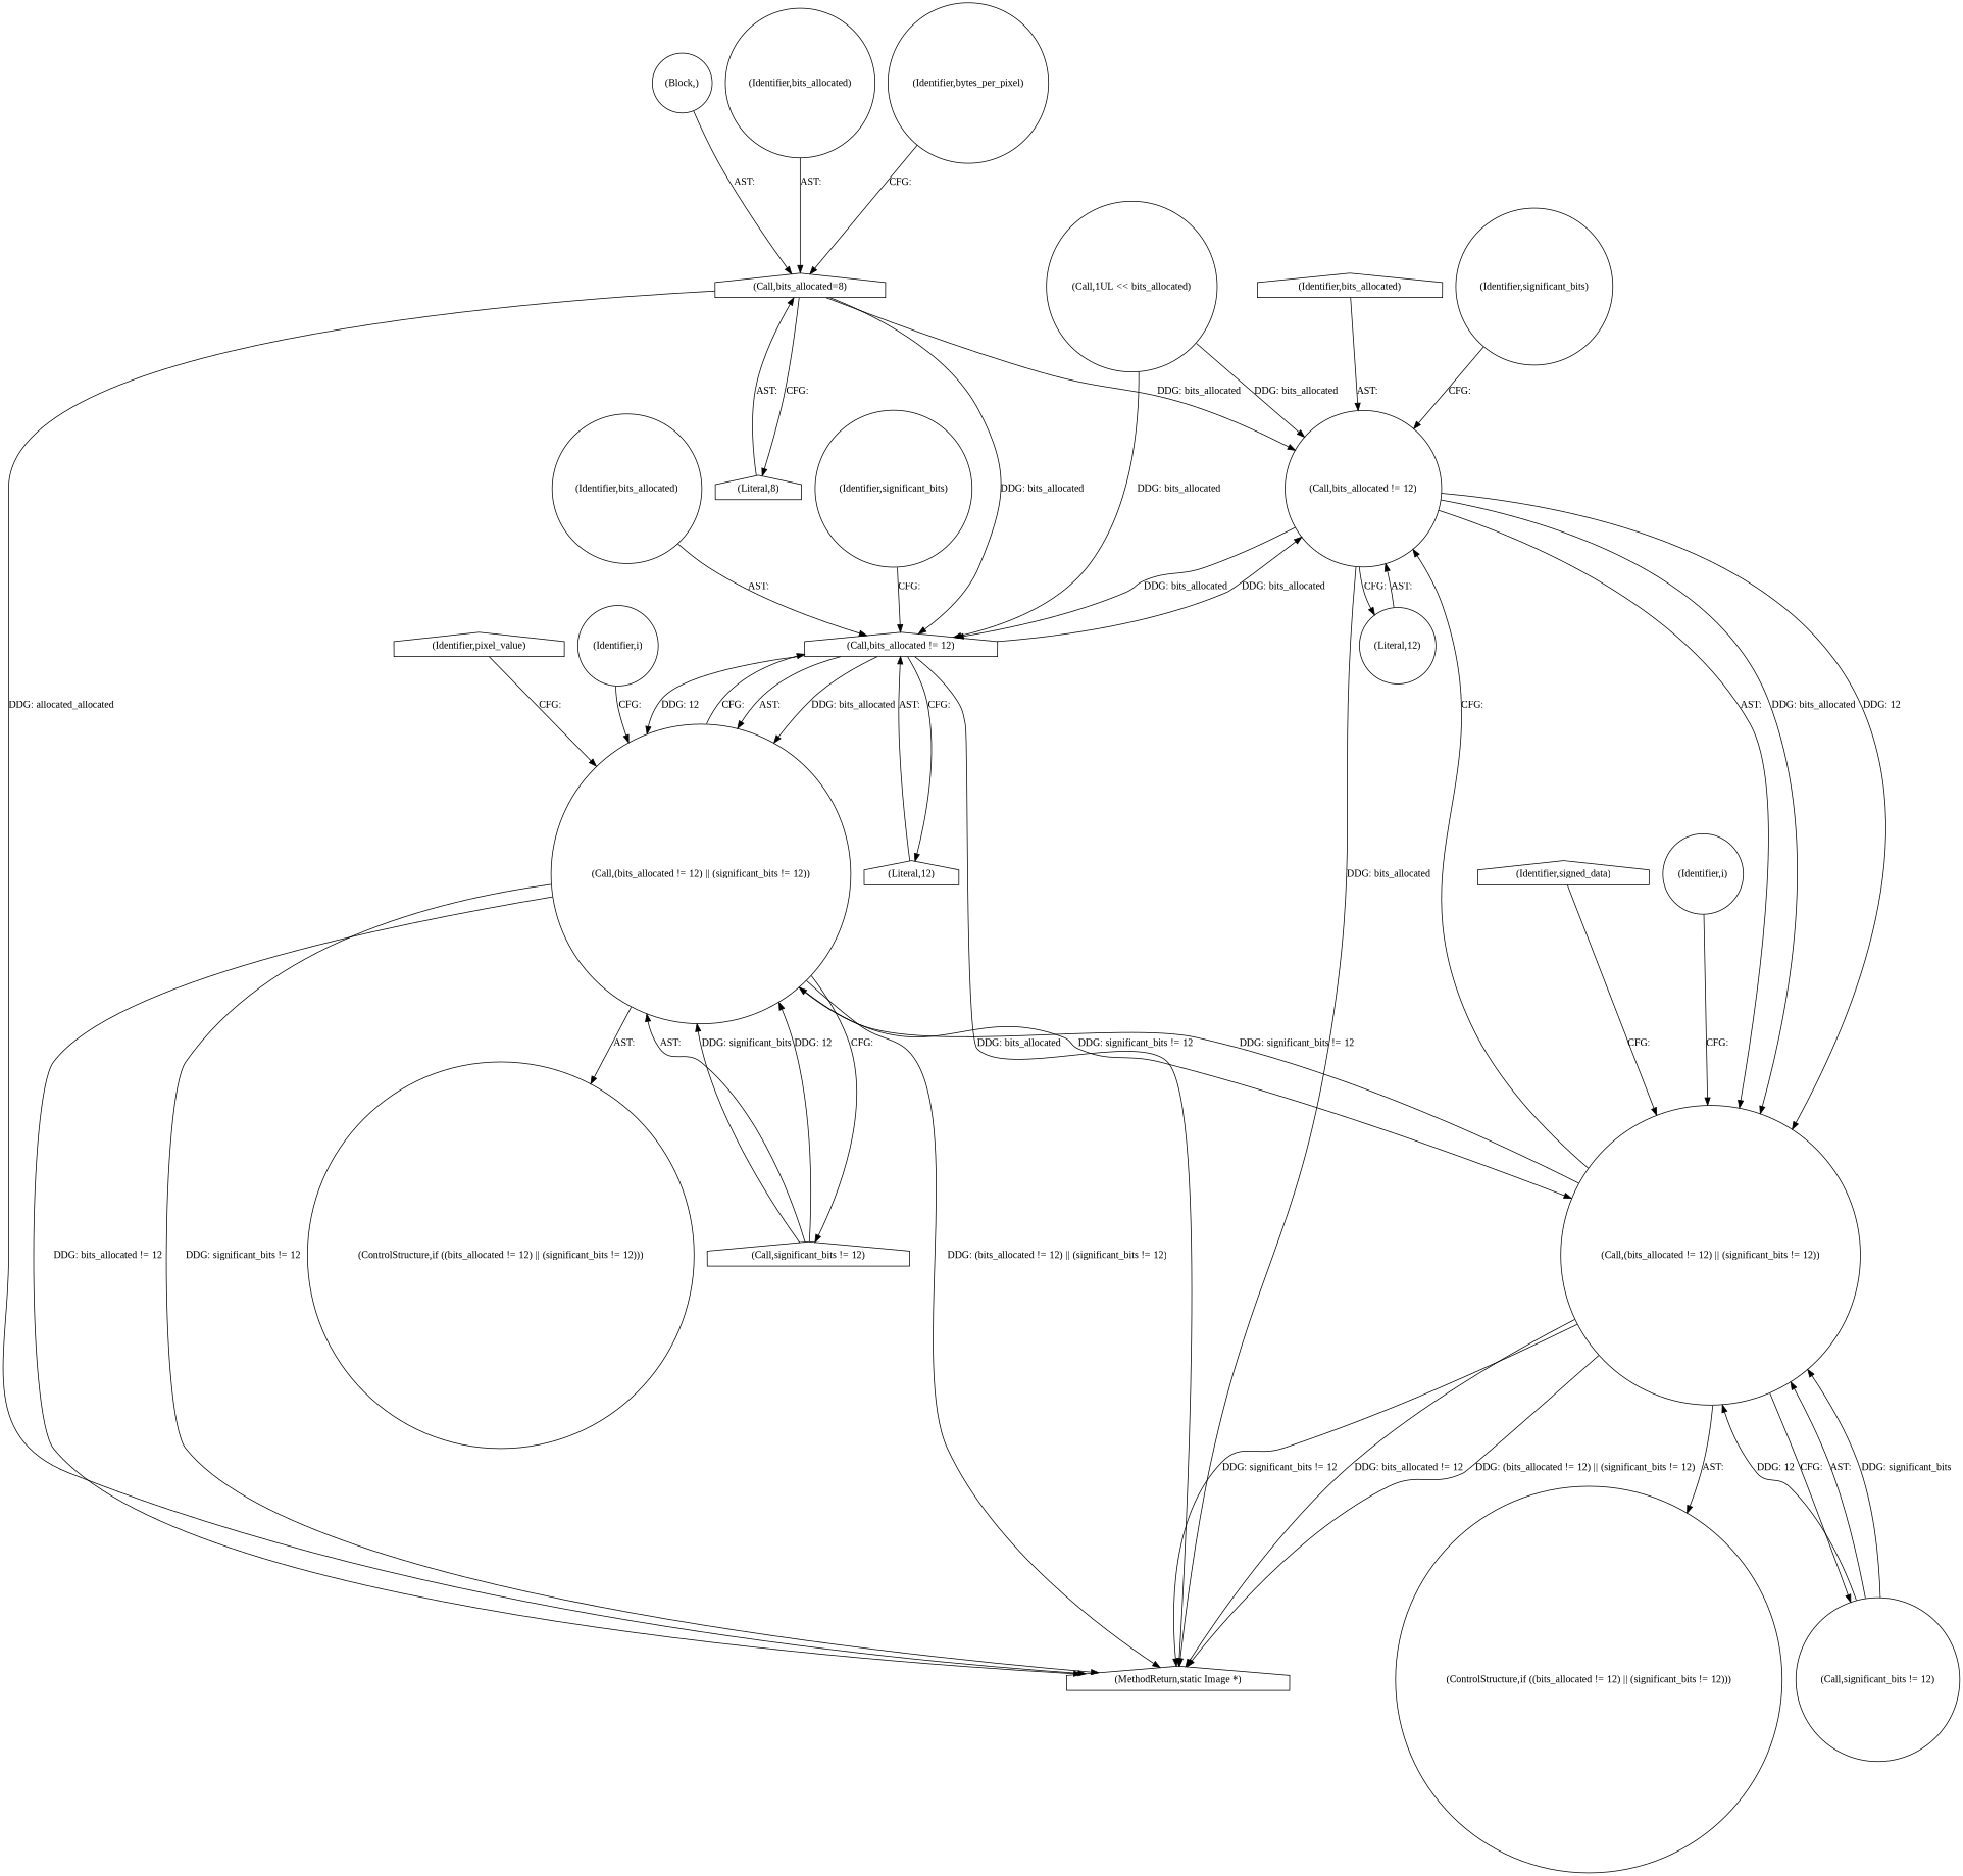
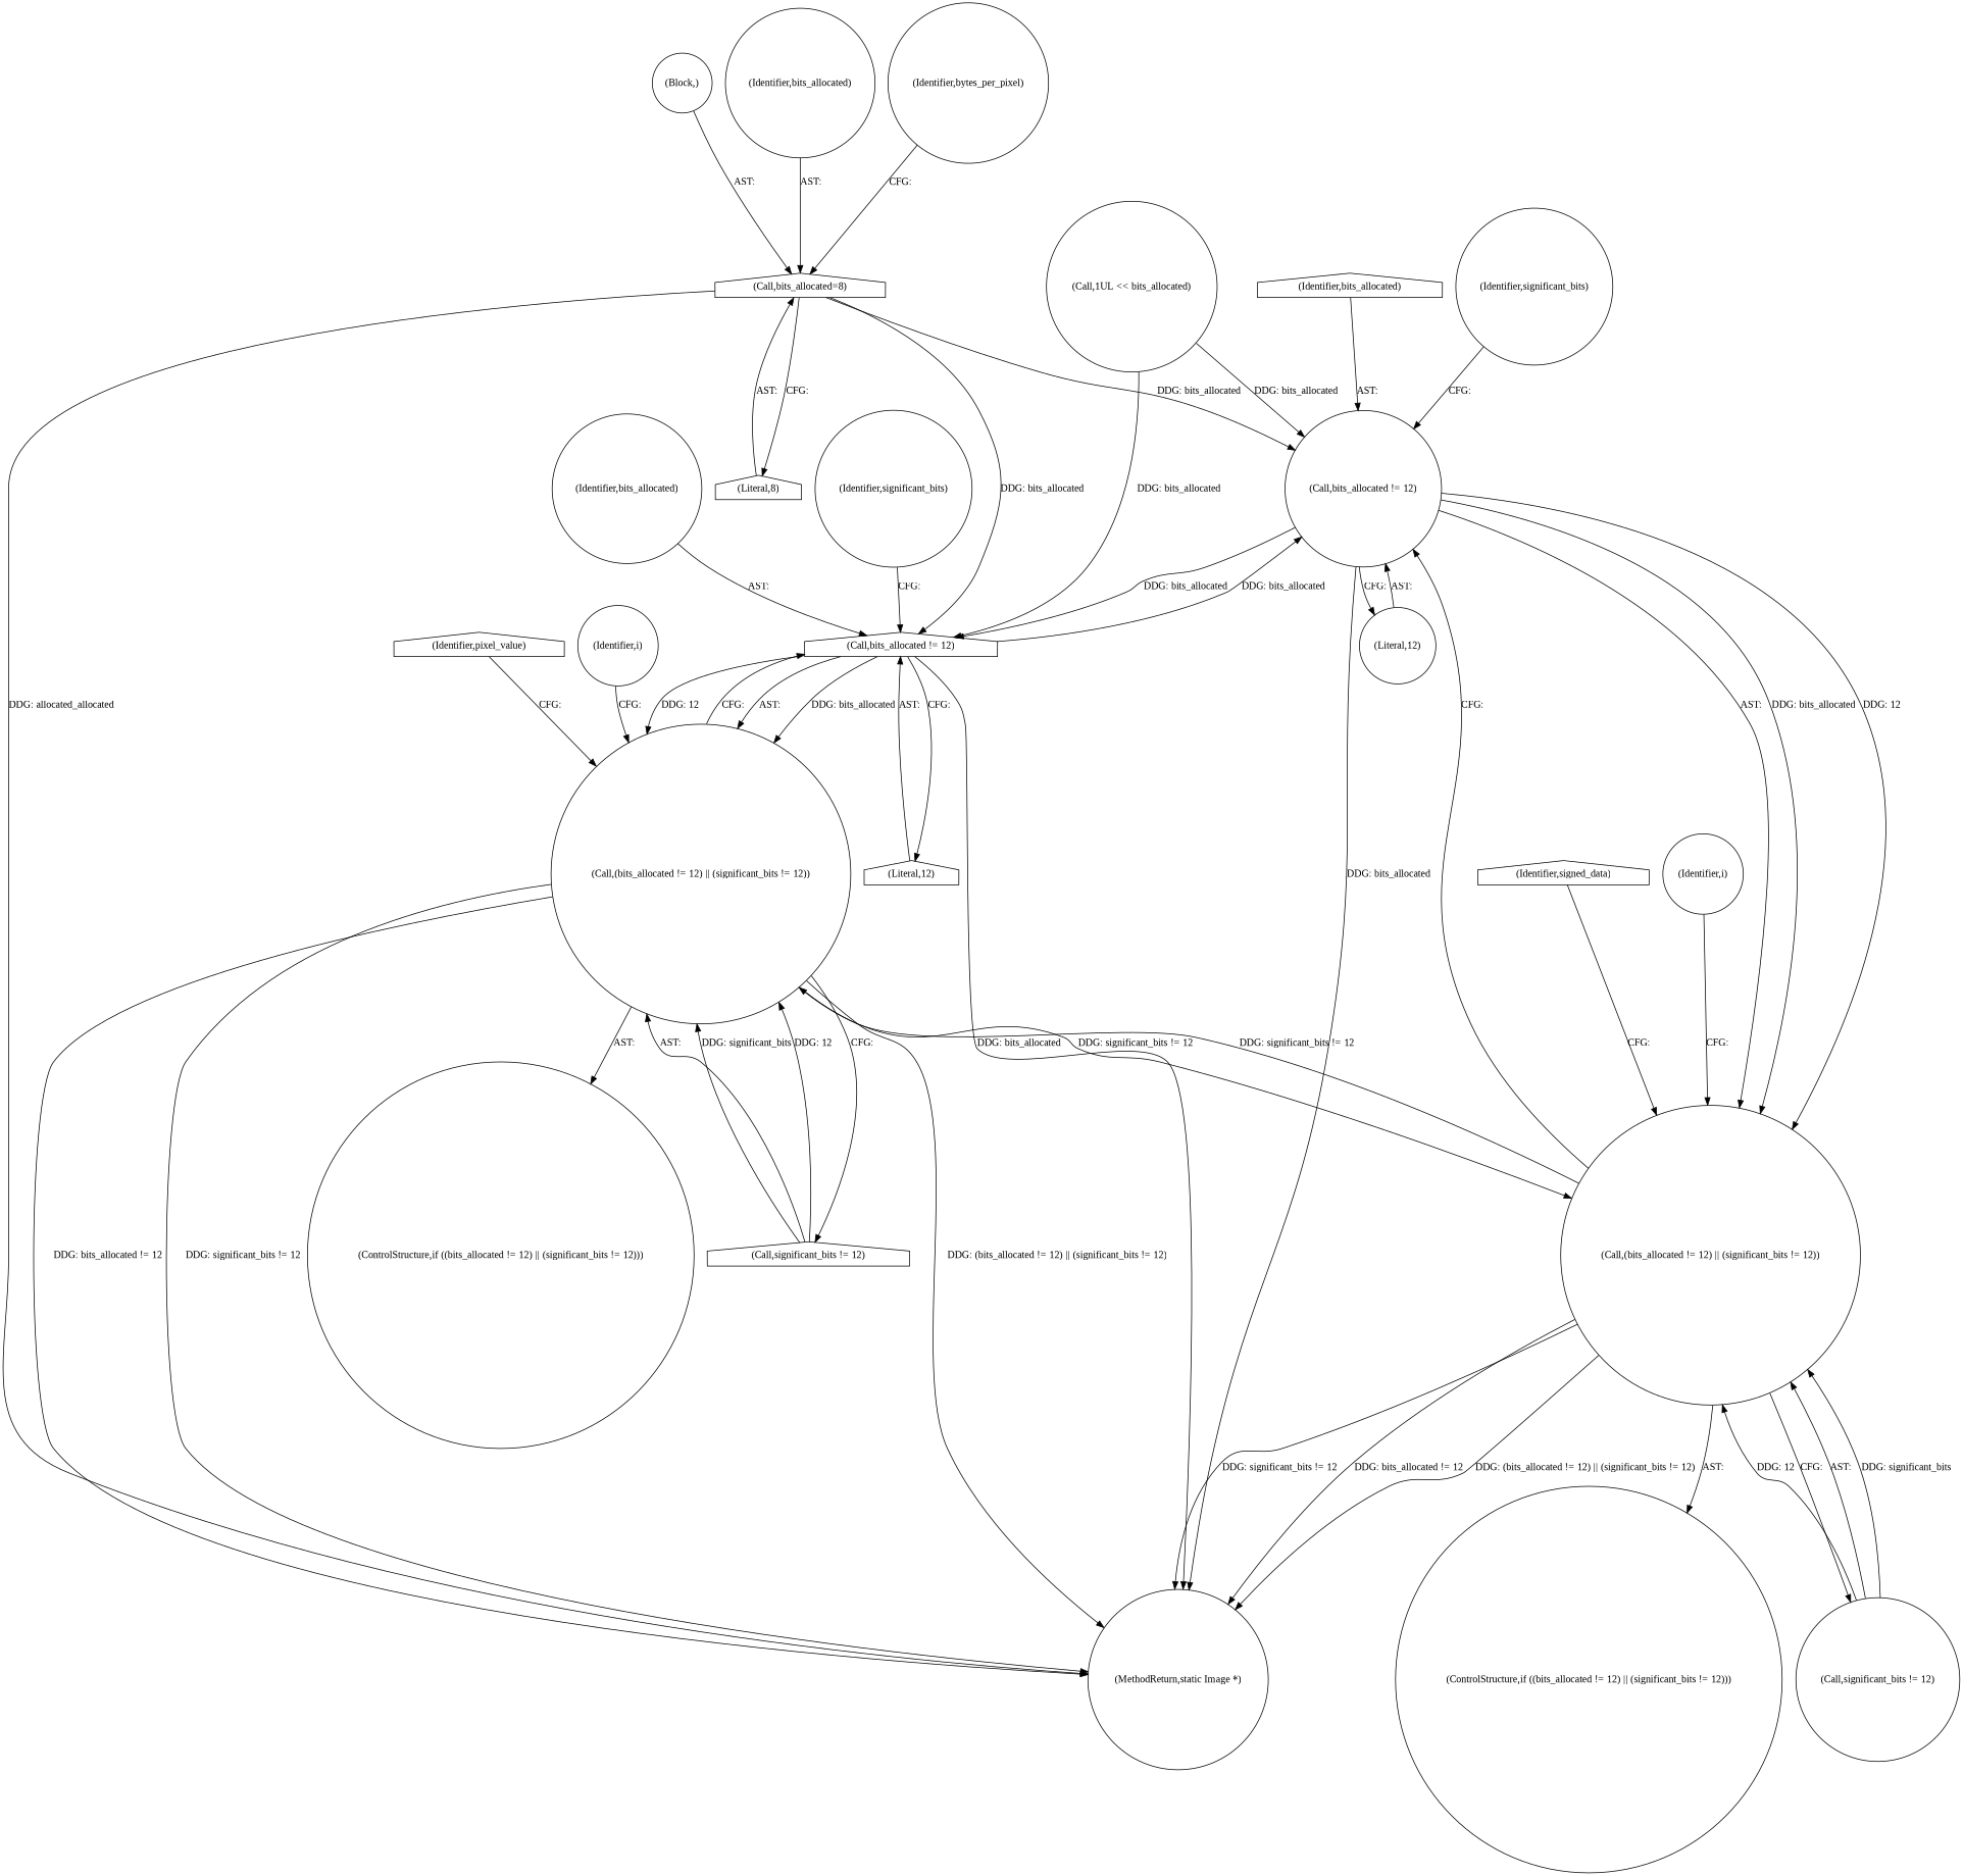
  digraph {
    fontname="Liberation Serif"
    node [fontname="Liberation Serif" shape=circle]
    edge [fontname="Liberation Serif"]
    n1 [label="(Call,bits_allocated=8)" shape=house]
    n2 [label="(Call,bits_allocated != 12)"]
    n3 [label="(Call,bits_allocated != 12)" shape=house]
-   n4 [label="(MethodReturn,static Image *)" shape=house]
+   n4 [label="(MethodReturn,static Image *)"]
    n5 [label="(Literal,8)" shape=house]
    n6 [label="(Call,(bits_allocated != 12) || (significant_bits != 12))"]
    n7 [label="(Literal,12)"]
    n8 [label="(Call,(bits_allocated != 12) || (significant_bits != 12))"]
    n9 [label="(Literal,12)" shape=house]
    n10 [label="(Block,)"]
    n11 [label="(Call,significant_bits != 12)"]
    n12 [label="(ControlStructure,if ((bits_allocated != 12) || (significant_bits != 12)))"]
    n13 [label="(ControlStructure,if ((bits_allocated != 12) || (significant_bits != 12)))"]
    n14 [label="(Call,significant_bits != 12)" shape=house]
    n15 [label="(Call,1UL << bits_allocated)"]
    n16 [label="(Identifier,bits_allocated)" shape=house]
    n17 [label="(Identifier,bits_allocated)"]
    n18 [label="(Identifier,bytes_per_pixel)"]
    n19 [label="(Identifier,significant_bits)"]
    n20 [label="(Identifier,signed_data)" shape=house]
    n21 [label="(Identifier,pixel_value)" shape=house]
    n22 [label="(Identifier,i)"]
    n23 [label="(Identifier,i)"]
    n24 [label="(Identifier,bits_allocated)"]
    n25 [label="(Identifier,significant_bits)"]
    n1 -> n2 [label="DDG: bits_allocated"]
    n1 -> n3 [label="DDG: bits_allocated"]
    n1 -> n4 [label="DDG: allocated_allocated"]
    n1 -> n5 [label="CFG: "]
    n2 -> n3 [label="DDG: bits_allocated"]
    n2 -> n4 [label="DDG: bits_allocated"]
    n2 -> n6 [label="AST: "]
    n2 -> n6 [label="DDG: bits_allocated"]
    n2 -> n6 [label="DDG: 12"]
    n2 -> n7 [label="CFG: "]
    n3 -> n2 [label="DDG: bits_allocated"]
    n3 -> n4 [label="DDG: bits_allocated"]
    n3 -> n8 [label="AST: "]
    n3 -> n8 [label="DDG: bits_allocated"]
    n3 -> n8 [label="DDG: 12"]
    n3 -> n9 [label="CFG: "]
    n5 -> n1 [label="AST: "]
    n6 -> n2 [label="CFG: "]
    n6 -> n4 [label="DDG: significant_bits != 12"]
    n6 -> n4 [label="DDG: bits_allocated != 12"]
    n6 -> n4 [label="DDG: (bits_allocated != 12) || (significant_bits != 12)"]
    n6 -> n8 [label="DDG: significant_bits != 12"]
    n6 -> n11 [label="CFG: "]
    n6 -> n12 [label="AST: "]
    n7 -> n2 [label="AST: "]
    n8 -> n3 [label="CFG: "]
    n8 -> n4 [label="DDG: (bits_allocated != 12) || (significant_bits != 12)"]
    n8 -> n4 [label="DDG: bits_allocated != 12"]
    n8 -> n4 [label="DDG: significant_bits != 12"]
    n8 -> n6 [label="DDG: significant_bits != 12"]
    n8 -> n13 [label="AST: "]
    n8 -> n14 [label="CFG: "]
    n9 -> n3 [label="AST: "]
    n10 -> n1 [label="AST: "]
    n11 -> n6 [label="AST: "]
    n11 -> n6 [label="DDG: significant_bits"]
    n11 -> n6 [label="DDG: 12"]
    n14 -> n8 [label="AST: "]
    n14 -> n8 [label="DDG: significant_bits"]
    n14 -> n8 [label="DDG: 12"]
    n15 -> n2 [label="DDG: bits_allocated"]
    n15 -> n3 [label="DDG: bits_allocated"]
    n16 -> n2 [label="AST: "]
    n17 -> n1 [label="AST: "]
    n18 -> n1 [label="CFG: "]
    n19 -> n2 [label="CFG: "]
    n20 -> n6 [label="CFG: "]
    n21 -> n8 [label="CFG: "]
    n22 -> n8 [label="CFG: "]
    n23 -> n6 [label="CFG: "]
    n24 -> n3 [label="AST: "]
    n25 -> n3 [label="CFG: "]
  }
